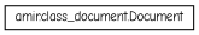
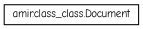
  digraph {
    rankdir=LR
    fontname="Comic Neue"
-   n1 [color=black fillcolor=white fontname="Comic Neue" fontsize=10 height=0.2 label="amir.class_document.Document" shape=record style=filled width=0.4]
+   n1 [color=black fillcolor=white fontname="Comic Neue" fontsize=10 height=0.2 label="amir.class_class.Document" shape=record style=filled width=0.4]
  }
